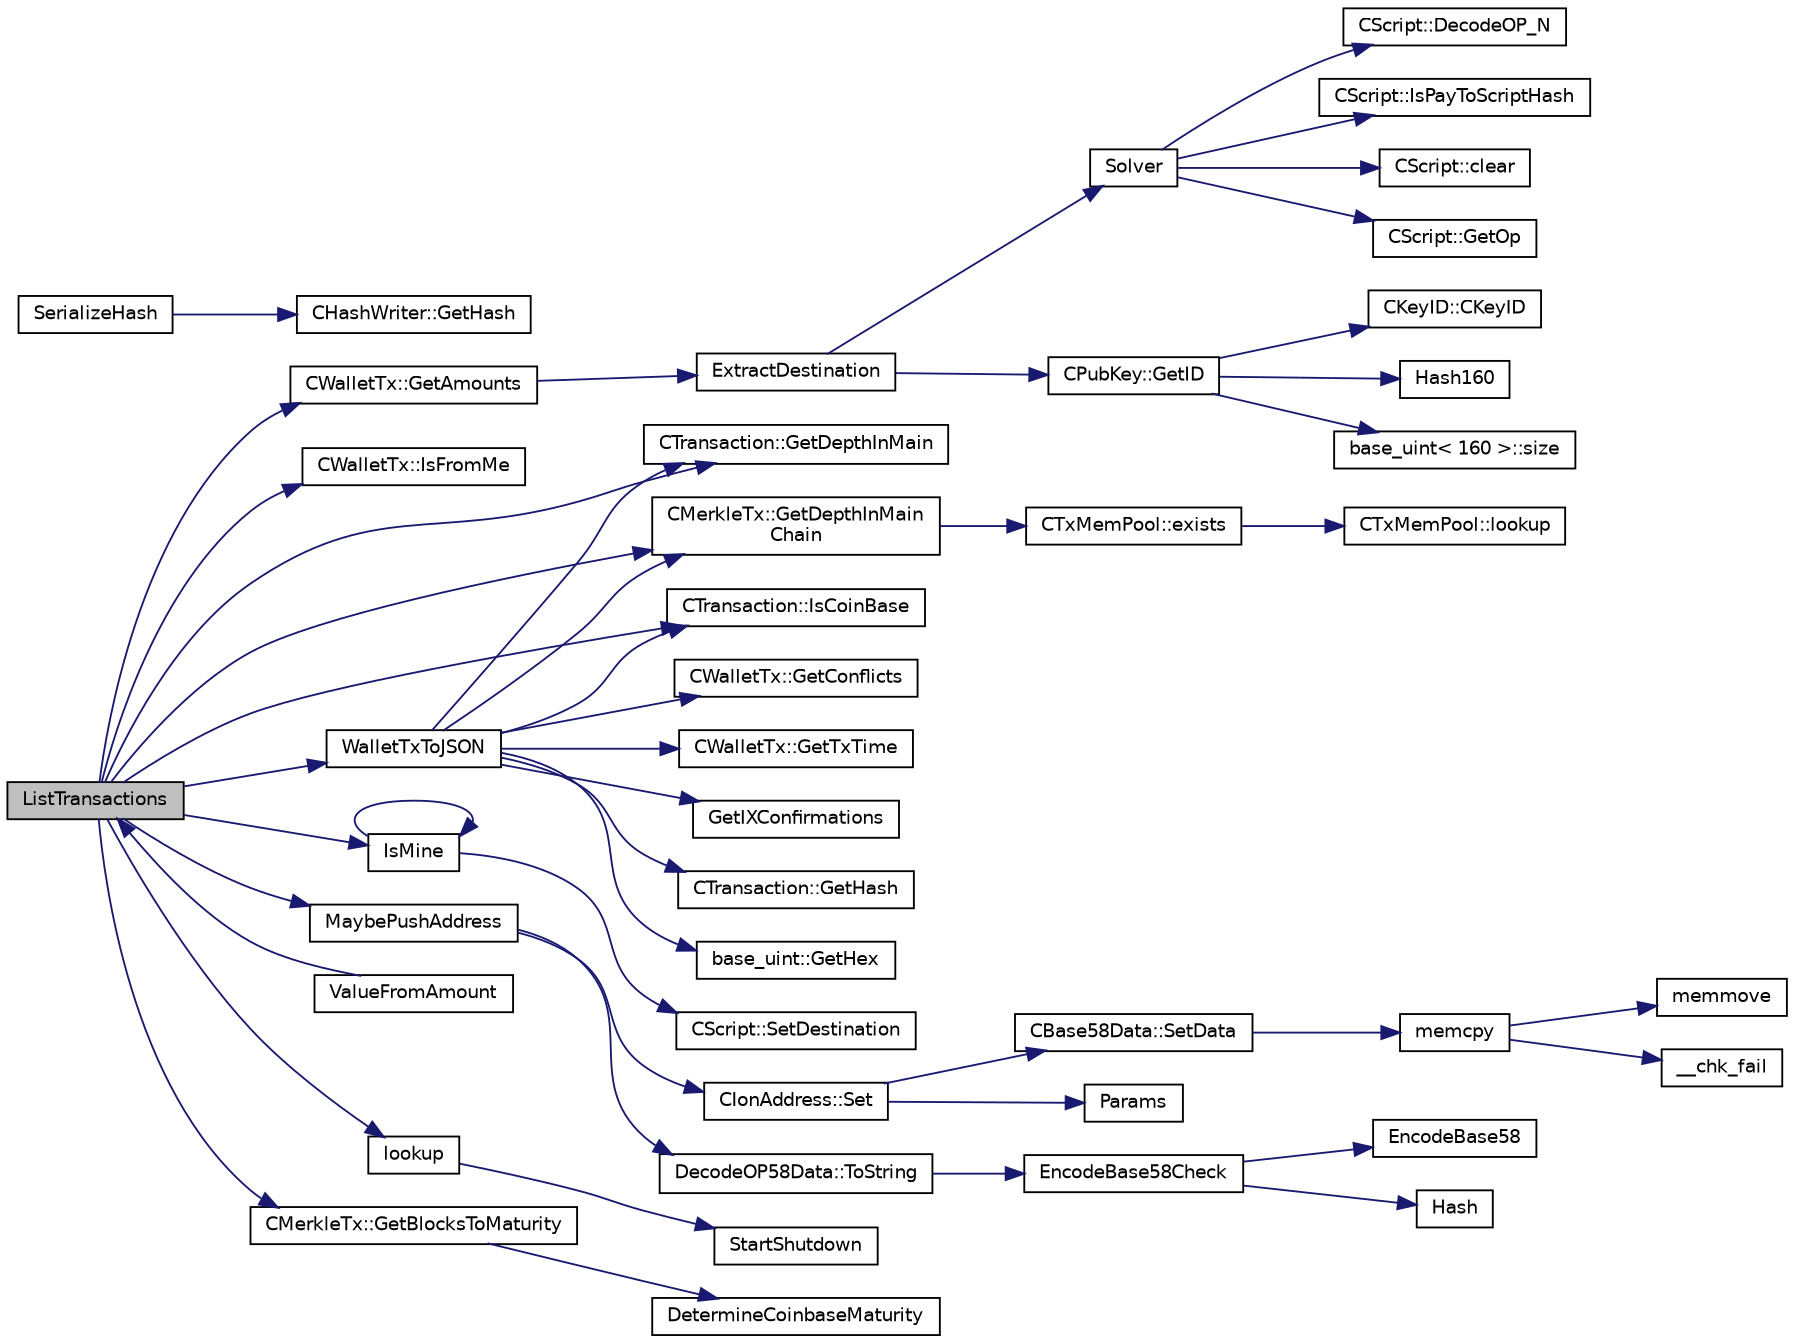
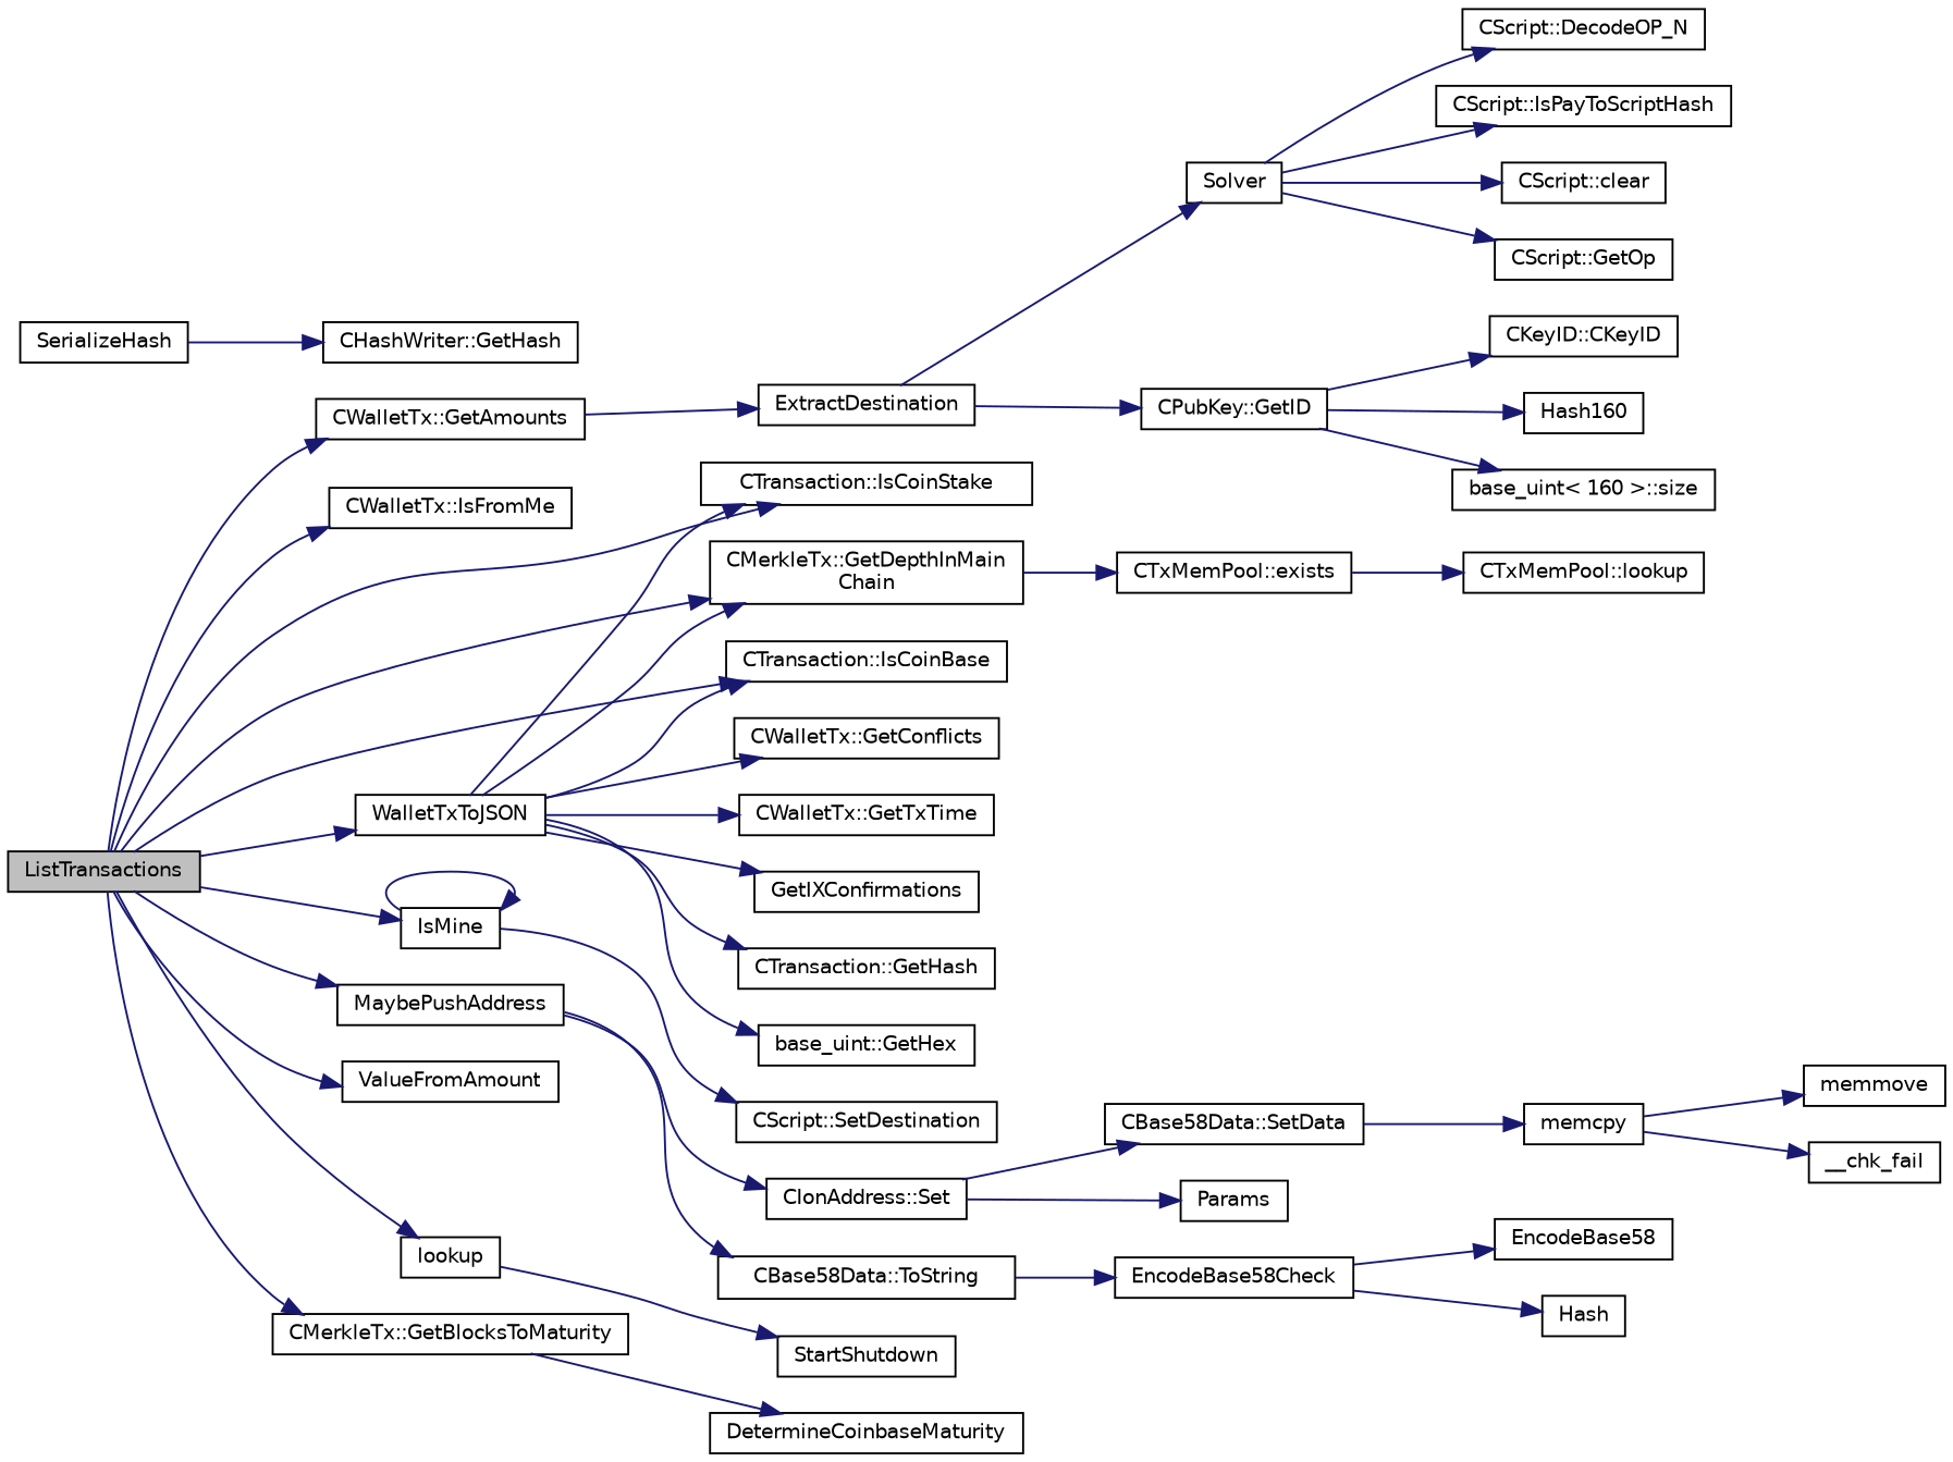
  digraph {
    rankdir=LR
    node [color=black fillcolor=white fontname=Helvetica fontsize=10 shape=record style=filled]
    edge [color=midnightblue fontname=Helvetica fontsize=10 labelfontname=Helvetica labelfontsize=10 style=solid]
    n1 [fillcolor=grey75 fontcolor=black height=0.2 label=ListTransactions width=0.4]
    n2 [height=0.2 label="CWalletTx::GetAmounts" width=0.4]
    n3 [height=0.2 label="CWalletTx::IsFromMe" width=0.4]
-   n4 [height=0.2 label="CTransaction::GetDepthInMain" width=0.4]
+   n4 [height=0.2 label="CTransaction::IsCoinStake" width=0.4]
    n5 [height=0.2 label=IsMine width=0.4]
    n6 [height=0.2 label=MaybePushAddress width=0.4]
    n7 [height=0.2 label=ValueFromAmount width=0.4]
    n8 [height=0.2 label=WalletTxToJSON width=0.4]
    n9 [height=0.2 label="CMerkleTx::GetDepthInMain\lChain" width=0.4]
    n10 [height=0.2 label="CTransaction::IsCoinBase" width=0.4]
    n11 [height=0.2 label=lookup width=0.4]
    n12 [height=0.2 label="CMerkleTx::GetBlocksToMaturity" width=0.4]
    n13 [height=0.2 label=ExtractDestination width=0.4]
    n14 [height=0.2 label="CScript::SetDestination" width=0.4]
    n15 [height=0.2 label="CIonAddress::Set" width=0.4]
-   n16 [height=0.2 label="DecodeOP58Data::ToString" width=0.4]
+   n16 [height=0.2 label="CBase58Data::ToString" width=0.4]
    n17 [height=0.2 label=GetIXConfirmations width=0.4]
    n18 [height=0.2 label="CTransaction::GetHash" width=0.4]
    n19 [height=0.2 label="base_uint::GetHex" width=0.4]
    n20 [height=0.2 label="CWalletTx::GetConflicts" width=0.4]
    n21 [height=0.2 label="CWalletTx::GetTxTime" width=0.4]
    n22 [height=0.2 label="CTxMemPool::exists" width=0.4]
    n23 [height=0.2 label=StartShutdown width=0.4]
    n24 [height=0.2 label=DetermineCoinbaseMaturity width=0.4]
    n25 [height=0.2 label=Solver width=0.4]
    n26 [height=0.2 label="CPubKey::GetID" width=0.4]
    n27 [height=0.2 label="CScript::IsPayToScriptHash" width=0.4]
    n28 [height=0.2 label="CScript::clear" width=0.4]
    n29 [height=0.2 label="CScript::GetOp" width=0.4]
    n30 [height=0.2 label="CScript::DecodeOP_N" width=0.4]
    n31 [height=0.2 label="CKeyID::CKeyID" width=0.4]
    n32 [height=0.2 label=Hash160 width=0.4]
    n33 [height=0.2 label="base_uint\< 160 \>::size" width=0.4]
    n34 [height=0.2 label="CBase58Data::SetData" width=0.4]
    n35 [height=0.2 label=Params width=0.4]
    n36 [height=0.2 label=EncodeBase58Check width=0.4]
    n37 [height=0.2 label=memcpy width=0.4]
    n38 [height=0.2 label=memmove width=0.4]
    n39 [height=0.2 label=__chk_fail width=0.4]
    n40 [height=0.2 label=Hash width=0.4]
    n41 [height=0.2 label=EncodeBase58 width=0.4]
    n42 [height=0.2 label="CTxMemPool::lookup" width=0.4]
    n43 [height=0.2 label=SerializeHash width=0.4]
    n44 [height=0.2 label="CHashWriter::GetHash" width=0.4]
    n1 -> n2
    n1 -> n3
    n1 -> n4
    n1 -> n5
    n1 -> n6
-   n7 -> n1
+   n1 -> n7
    n1 -> n8
    n1 -> n9
    n1 -> n10
    n1 -> n11
    n1 -> n12
    n2 -> n13
    n5 -> n5
    n5 -> n14
    n6 -> n15
    n6 -> n16
    n8 -> n4
    n8 -> n9
    n8 -> n10
    n8 -> n17
    n8 -> n18
    n8 -> n19
    n8 -> n20
    n8 -> n21
    n9 -> n22
    n11 -> n23
    n12 -> n24
    n13 -> n25
    n13 -> n26
    n15 -> n34
    n15 -> n35
    n16 -> n36
    n22 -> n42
    n25 -> n27
    n25 -> n28
    n25 -> n29
    n25 -> n30
    n26 -> n31
    n26 -> n32
    n26 -> n33
    n34 -> n37
    n36 -> n40
    n36 -> n41
    n37 -> n38
    n37 -> n39
    n43 -> n44
  }
